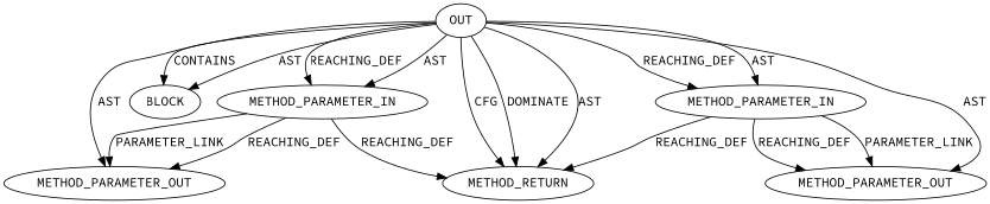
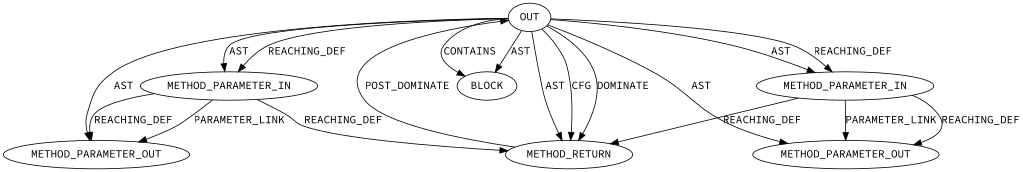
  digraph {
    fontname="Source Code Pro"
    node [CODE=p2 EVALUATION_STRATEGY=BY_VALUE IS_VARIADIC=false ORDER=2 TYPE_FULL_NAME=ANY fontname="Source Code Pro"]
    edge [fontname="Source Code Pro"]
    n1 [INDEX=2 NAME=p2 label=METHOD_PARAMETER_OUT]
    n2 [ARGUMENT_INDEX=1 CODE="<empty>" ORDER=1 label=BLOCK EVALUATION_STRATEGY="" IS_VARIADIC=""]
    n3 [CODE=p1 INDEX=1 NAME=p1 ORDER=1 label=METHOD_PARAMETER_IN]
    n4 [CODE=p1 INDEX=1 NAME=p1 ORDER=1 label=METHOD_PARAMETER_OUT]
    n5 [CODE=RET label=METHOD_RETURN IS_VARIADIC=""]
    n6 [AST_PARENT_FULL_NAME="<global>" AST_PARENT_TYPE=NAMESPACE_BLOCK CODE="<empty>" FILENAME="<empty>" FULL_NAME=set_bit IS_EXTERNAL=true NAME=set_bit ORDER=0 label=OUT EVALUATION_STRATEGY="" IS_VARIADIC="" TYPE_FULL_NAME=""]
    n7 [INDEX=2 NAME=p2 label=METHOD_PARAMETER_IN]
    n3 -> n4 [label=PARAMETER_LINK]
    n3 -> n4 [VARIABLE=p1 label=REACHING_DEF]
    n3 -> n5 [VARIABLE=p1 label=REACHING_DEF]
+   n5 -> n6 [label=POST_DOMINATE]
    n6 -> n1 [label=AST]
    n6 -> n2 [label=CONTAINS]
    n6 -> n2 [label=AST]
    n6 -> n3 [label=REACHING_DEF]
    n6 -> n3 [label=AST]
    n6 -> n4 [label=AST]
    n6 -> n5 [label=CFG]
    n6 -> n5 [label=DOMINATE]
    n6 -> n5 [label=AST]
    n6 -> n7 [label=AST]
    n6 -> n7 [label=REACHING_DEF]
    n7 -> n1 [label=PARAMETER_LINK]
    n7 -> n1 [VARIABLE=p2 label=REACHING_DEF]
    n7 -> n5 [VARIABLE=p2 label=REACHING_DEF]
  }
